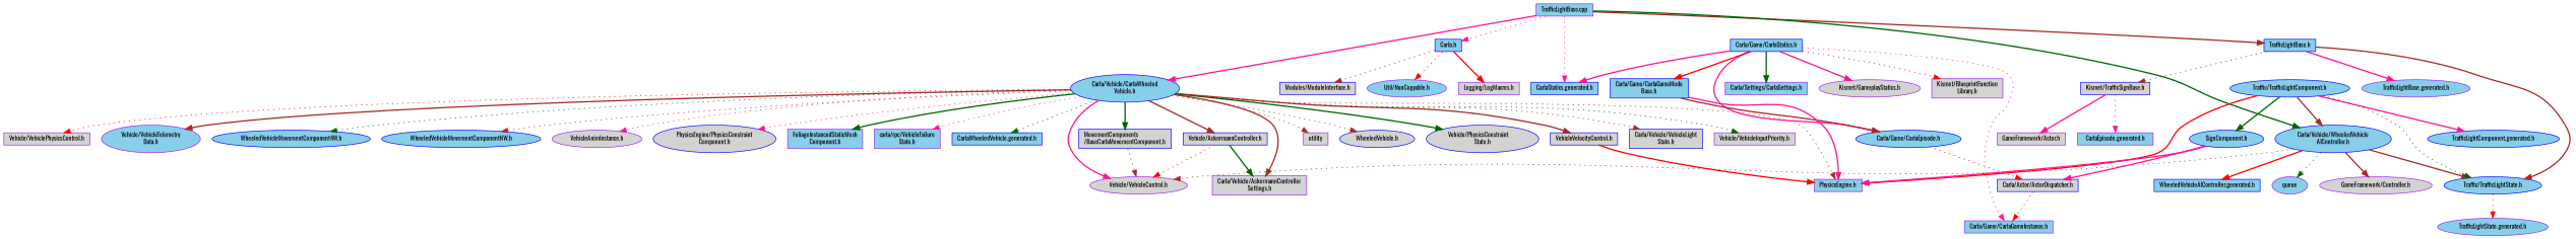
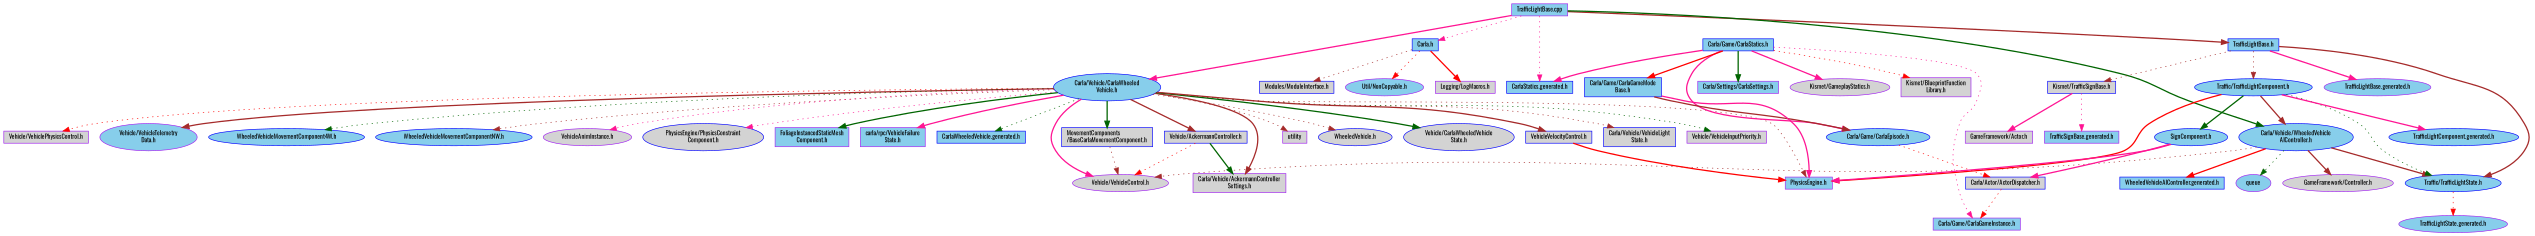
  digraph {
    fontname=Oswald
    node [color=blue fillcolor=skyblue fontname=Oswald fontsize=10 shape=box style=filled]
    edge [color=brown fontname=Oswald fontsize=10 labelfontname=Helvetica labelfontsize=10 style=bold]
    n1 [color=purple fontcolor=black height=0.2 label="TrafficLightBase.cpp" width=0.4]
    n2 [height=0.2 label="Carla.h" width=0.4]
    n3 [height=0.2 label="TrafficLightBase.h" width=0.4]
    n4 [height=0.2 label="Carla/Vehicle/WheeledVehicle\lAIController.h" shape=ellipse width=0.4]
    n5 [height=0.2 label="Carla/Vehicle/CarlaWheeled\lVehicle.h" shape=ellipse width=0.4]
    n6 [height=0.2 label="CarlaStatics.generated.h" width=0.4]
    n7 [color=purple height=0.2 label="Util/NonCopyable.h" shape=ellipse width=0.4]
    n8 [color=purple fillcolor=lightgrey height=0.2 label="Logging/LogMacros.h" width=0.4]
    n9 [fillcolor=lightgrey height=0.2 label="Modules/ModuleInterface.h" width=0.4]
    n10 [fillcolor=lightgrey height=0.2 label="Kismet/TrafficSignBase.h" width=0.4]
    n11 [height=0.2 label="Traffic/TrafficLightState.h" shape=ellipse width=0.4]
    n12 [height=0.2 label="Traffic/TrafficLightComponent.h" shape=ellipse width=0.4]
    n13 [color=purple height=0.2 label="TrafficLightBase.generated.h" shape=ellipse width=0.4]
    n14 [color=purple height=0.2 label=queue shape=ellipse width=0.4]
    n15 [color=purple fillcolor=lightgrey height=0.2 label="GameFramework/Controller.h" shape=ellipse width=0.4]
    n16 [color=purple fillcolor=lightgrey height=0.2 label="Vehicle/VehicleControl.h" shape=ellipse width=0.4]
    n17 [height=0.2 label="WheeledVehicleAIController.generated.h" width=0.4]
    n18 [height=0.2 label="Carla/Game/CarlaStatics.h" width=0.4]
    n19 [height=0.2 label="Carla/Game/CarlaEpisode.h" shape=ellipse width=0.4]
    n20 [color=purple height=0.2 label="Carla/Game/CarlaGameInstance.h" width=0.4]
    n21 [height=0.2 label="Carla/Game/CarlaGameMode\lBase.h" width=0.4]
    n22 [color=purple height=0.2 label="Carla/Settings/CarlaSettings.h" width=0.4]
    n23 [color=purple fillcolor=lightgrey height=0.2 label="Kismet/GameplayStatics.h" shape=ellipse width=0.4]
    n24 [color=purple fillcolor=lightgrey height=0.2 label="Kismet/BlueprintFunction\lLibrary.h" width=0.4]
    n25 [color=purple height=0.2 label="PhysicsEngine.h" width=0.4]
    n26 [color=purple fillcolor=lightgrey height=0.2 label=utility width=0.4]
    n27 [fillcolor=lightgrey height=0.2 label="WheeledVehicle.h" shape=ellipse width=0.4]
    n28 [fillcolor=lightgrey height=0.2 label="Vehicle/AckermannController.h" width=0.4]
    n29 [color=purple fillcolor=lightgrey height=0.2 label="Carla/Vehicle/AckermannController\lSettings.h" width=0.4]
-   n30 [fillcolor=lightgrey height=0.2 label="Vehicle/PhysicsConstraint\lState.h" shape=ellipse width=0.4]
+   n30 [fillcolor=lightgrey height=0.2 label="Vehicle/CarlaWheeledVehicle\lState.h" shape=ellipse width=0.4]
    n31 [fillcolor=lightgrey height=0.2 label="Carla/Vehicle/VehicleLight\lState.h" width=0.4]
    n32 [color=purple fillcolor=lightgrey height=0.2 label="Vehicle/VehicleInputPriority.h" width=0.4]
    n33 [color=purple fillcolor=lightgrey height=0.2 label="Vehicle/VehiclePhysicsControl.h" width=0.4]
    n34 [color=purple height=0.2 label="Vehicle/VehicleTelemetry\lData.h" shape=ellipse width=0.4]
    n35 [fillcolor=lightgrey height=0.2 label="VehicleVelocityControl.h" width=0.4]
    n36 [height=0.2 label="WheeledVehicleMovementComponent4W.h" shape=ellipse width=0.4]
    n37 [height=0.2 label="WheeledVehicleMovementComponentNW.h" shape=ellipse width=0.4]
    n38 [color=purple fillcolor=lightgrey height=0.2 label="VehicleAnimInstance.h" shape=ellipse width=0.4]
    n39 [fillcolor=lightgrey height=0.2 label="PhysicsEngine/PhysicsConstraint\lComponent.h" shape=ellipse width=0.4]
    n40 [fillcolor=lightgrey height=0.2 label="MovementComponents\l/BaseCarlaMovementComponent.h" width=0.4]
    n41 [color=purple height=0.2 label="FoliageInstancedStaticMesh\lComponent.h" width=0.4]
    n42 [color=purple height=0.2 label="carla/rpc/VehicleFailure\lState.h" width=0.4]
    n43 [height=0.2 label="CarlaWheeledVehicle.generated.h" width=0.4]
    n44 [color=purple fillcolor=lightgrey height=0.2 label="GameFramework/Actor.h" width=0.4]
-   n45 [color=purple height=0.2 label="CarlaEpisode.generated.h" width=0.4]
+   n45 [color=purple height=0.2 label="TrafficSignBase.generated.h" width=0.4]
    n46 [color=purple height=0.2 label="TrafficLightState.generated.h" shape=ellipse width=0.4]
    n47 [height=0.2 label="SignComponent.h" shape=ellipse width=0.4]
    n48 [height=0.2 label="TrafficLightComponent.generated.h" shape=ellipse width=0.4]
    n49 [fillcolor=lightgrey height=0.2 label="Carla/Actor/ActorDispatcher.h" width=0.4]
    n1 -> n2 [color=deeppink style=dotted]
    n1 -> n3
    n1 -> n4 [color=darkgreen]
    n1 -> n5 [color=deeppink]
    n1 -> n6 [color=deeppink style=dotted]
    n2 -> n7 [color=red style=dotted]
    n2 -> n8 [color=red]
    n2 -> n9 [style=dotted]
    n3 -> n10 [style=dotted]
    n3 -> n11
+   n3 -> n12 [style=dotted]
    n3 -> n13 [color=deeppink]
    n4 -> n11
    n4 -> n14 [color=darkgreen style=dotted]
    n4 -> n15
    n4 -> n16 [style=dotted]
    n4 -> n17 [color=red]
    n5 -> n16 [color=deeppink]
    n5 -> n25 [style=dotted]
    n5 -> n26 [style=dotted]
    n5 -> n27 [style=dotted]
    n5 -> n28
    n5 -> n29
    n5 -> n30 [color=darkgreen]
    n5 -> n31 [style=dotted]
    n5 -> n32 [color=darkgreen style=dotted]
    n5 -> n33 [color=red style=dotted]
    n5 -> n34
    n5 -> n35
    n5 -> n36 [color=darkgreen style=dotted]
    n5 -> n37 [style=dotted]
    n5 -> n38 [color=deeppink style=dotted]
    n5 -> n39 [color=deeppink style=dotted]
    n5 -> n40 [color=darkgreen]
    n5 -> n41 [color=darkgreen]
-   n5 -> n42 [color=deeppink style=dotted]
+   n5 -> n42 [color=deeppink]
    n5 -> n43 [color=darkgreen style=dotted]
    n10 -> n44 [color=deeppink]
    n10 -> n45 [color=deeppink style=dotted]
    n11 -> n46 [color=red style=dotted]
    n12 -> n4
    n12 -> n11 [color=darkgreen style=dotted]
    n12 -> n25 [color=red]
    n12 -> n47 [color=darkgreen]
    n12 -> n48 [color=deeppink]
    n18 -> n6 [color=deeppink]
    n18 -> n19 [color=deeppink]
    n18 -> n20 [color=deeppink style=dotted]
    n18 -> n21 [color=red]
    n18 -> n22 [color=darkgreen]
    n18 -> n23 [color=deeppink]
    n18 -> n24 [color=red style=dotted]
    n19 -> n49 [color=red style=dotted]
    n21 -> n19
    n21 -> n25 [color=deeppink]
    n28 -> n16 [color=red style=dotted]
    n28 -> n29 [color=darkgreen]
    n35 -> n25 [color=red]
    n40 -> n16 [style=dotted]
    n47 -> n25 [color=deeppink]
    n47 -> n49 [color=deeppink]
    n49 -> n20 [color=red style=dotted]
  }
